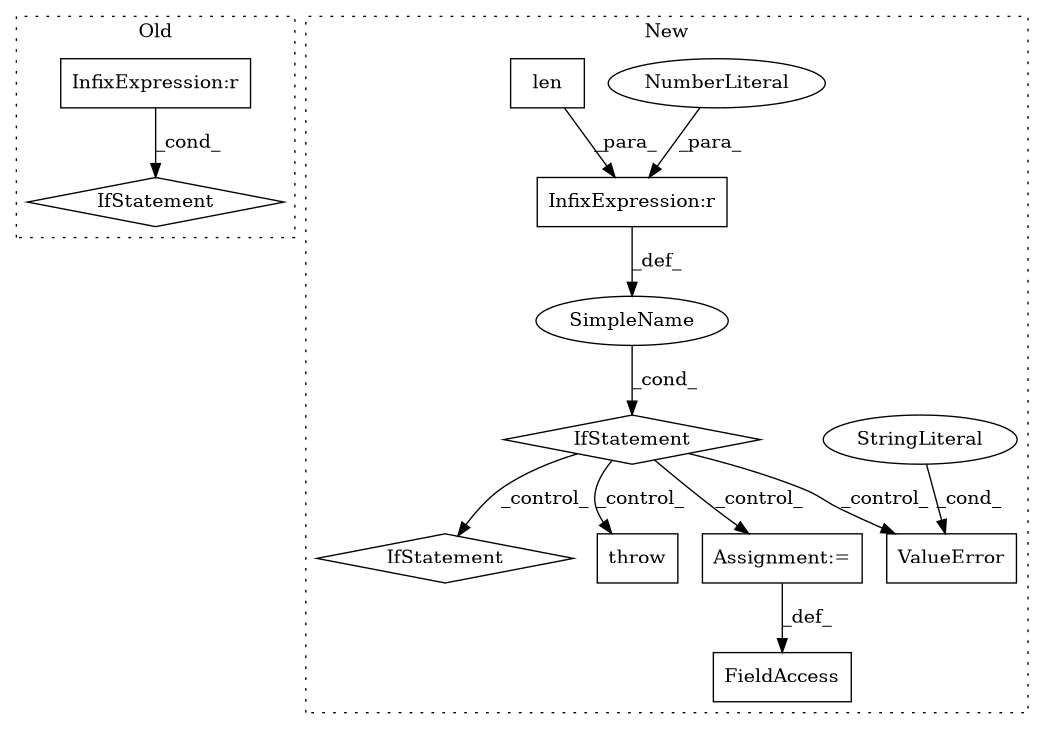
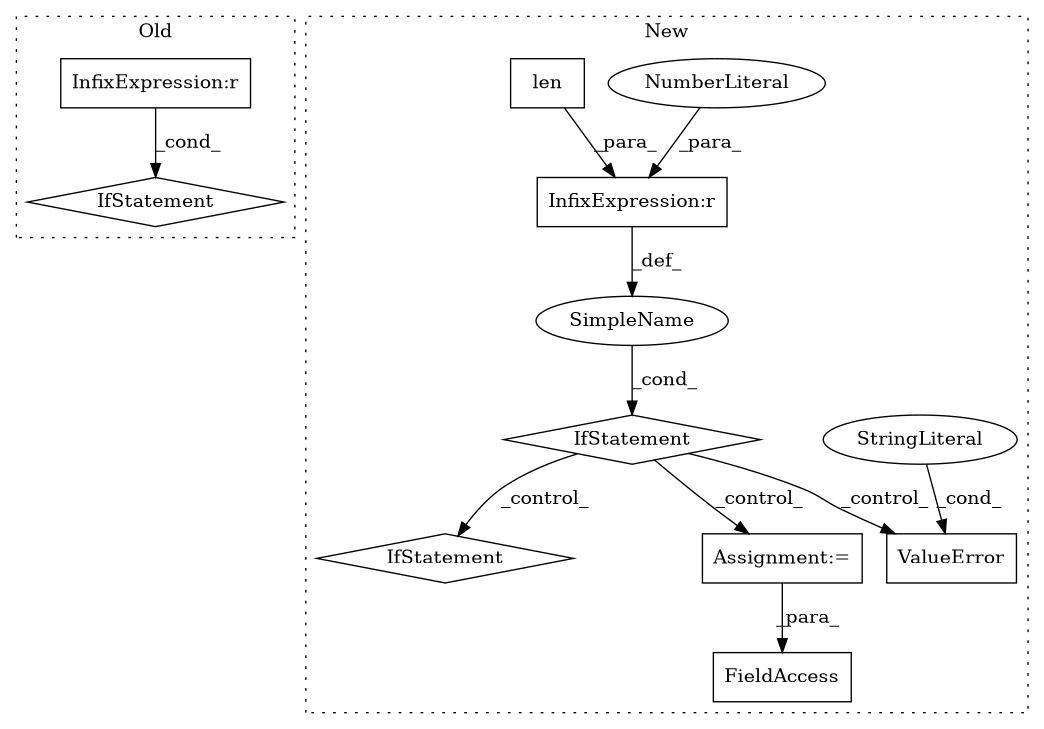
  digraph {
    node [a=25 l="4,2" shape=box]
    n1 [label=IfStatement s="1965,2025" shape=diamond]
    n2 [a=27 l=4 label="InfixExpression:r" s=2015]
-   n3 [a=53 l=6 label=throw s=1125]
    n4 [label=IfStatement s="984,1115" shape=diamond]
    n5 [a=42 label=SimpleName shape=ellipse l=""]
    n6 [a=32 l="11,1" label=ValueError s="1131,1240"]
    n7 [a=45 l=98 label=StringLiteral s=1142 shape=ellipse]
    n8 [a=27 l=4 label="InfixExpression:r" s=1110]
    n9 [a=7 l=1 label="Assignment:=" s=1458]
    n10 [a=34 l=1 label=NumberLiteral s=1114 shape=ellipse]
    n11 [a=32 l="15,-5" label=len s="988,1115"]
    n12 [label=IfStatement s="1604,1619" shape=diamond]
    n13 [a=22 l=12 label=FieldAccess s=1446]
    subgraph cluster_1 {
      label=Old
      style=dotted
      n1
      n2
    }
    subgraph cluster_2 {
      label=New
      style=dotted
-     n3
      n4
      n5
      n6
      n7
      n8
      n9
      n10
      n11
      n12
      n13
    }
    n2 -> n1 [label=_cond_]
-   n4 -> n3 [label=_control_]
    n4 -> n6 [label=_control_]
    n4 -> n9 [label=_control_]
    n4 -> n12 [label=_control_]
    n5 -> n4 [label=_cond_]
    n7 -> n6 [label=_cond_]
    n8 -> n5 [label=_def_]
-   n9 -> n13 [label=_def_]
+   n9 -> n13 [label=_para_]
    n10 -> n8 [label=_para_]
    n11 -> n8 [label=_para_]
  }
